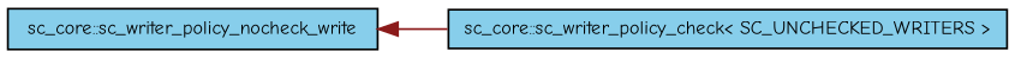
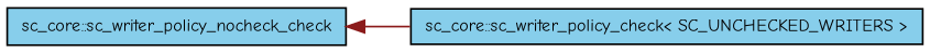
  digraph {
    rankdir=LR
    fontname="Comic Neue"
    node [color=black fillcolor=skyblue fontname="Comic Neue" fontsize=10 shape=record style=filled]
-   n1 [fontcolor=black height=0.2 label="sc_core::sc_writer_policy_nocheck_write" width=0.4]
+   n1 [fontcolor=black height=0.2 label="sc_core::sc_writer_policy_nocheck_check" width=0.4]
    n2 [height=0.2 label="sc_core::sc_writer_policy_check\< SC_UNCHECKED_WRITERS \>" width=0.4]
    n1 -> n2 [color=firebrick4 dir=back fontname="Comic Neue" fontsize=10 labelfontname=FreeSans labelfontsize=10 style=solid]
  }
